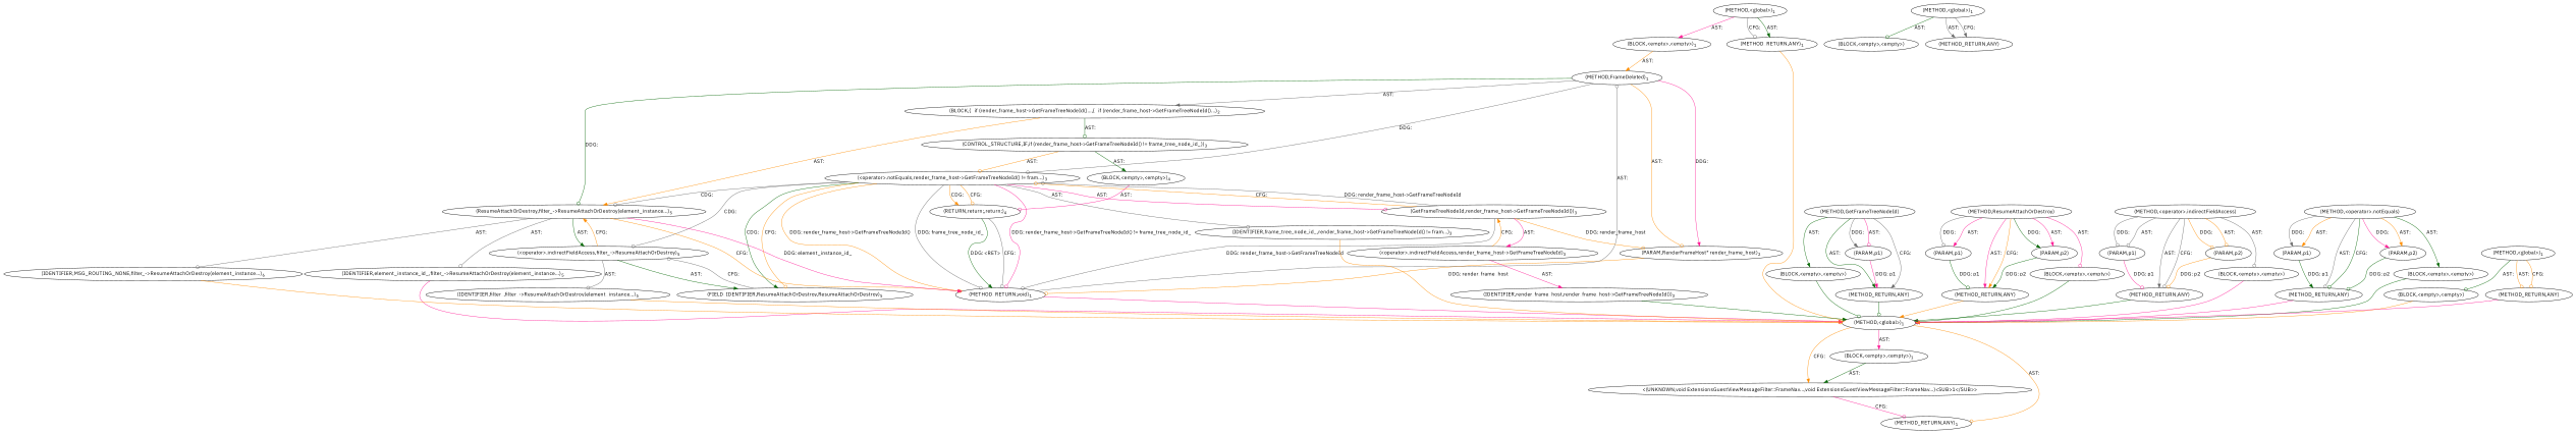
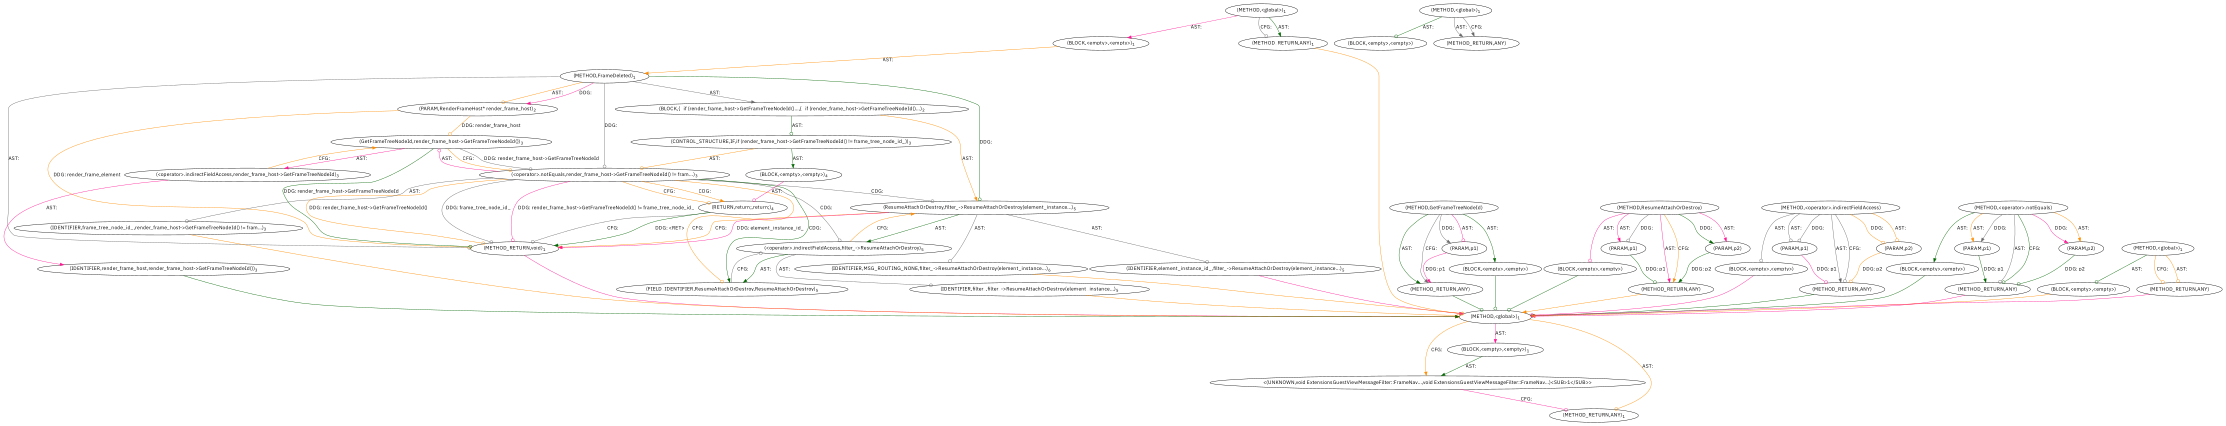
  digraph {
    fontname="IBM Plex Sans"
    node [fontname="IBM Plex Sans"]
    edge [arrowhead=odot color=darkorange fontname="IBM Plex Sans"]
    n1 [label=<(METHOD,&lt;global&gt;)<SUB>1</SUB>>]
    n2 [label=<(BLOCK,&lt;empty&gt;,&lt;empty&gt;)<SUB>1</SUB>>]
    n3 [label=<(METHOD_RETURN,ANY)<SUB>1</SUB>>]
    n4 [label=<(METHOD,FrameDeleted)<SUB>1</SUB>>]
    n5 [label=<(METHOD,&lt;global&gt;)<SUB>1</SUB>>]
    n6 [label=<(PARAM,RenderFrameHost* render_frame_host)<SUB>2</SUB>>]
    n7 [label=<(BLOCK,{   if (render_frame_host-&gt;GetFrameTreeNodeId()...,{   if (render_frame_host-&gt;GetFrameTreeNodeId()...)<SUB>2</SUB>>]
    n8 [label=<(&lt;operator&gt;.notEquals,render_frame_host-&gt;GetFrameTreeNodeId() != fram...)<SUB>3</SUB>>]
    n9 [label=<(ResumeAttachOrDestroy,filter_-&gt;ResumeAttachOrDestroy(element_instance...)<SUB>5</SUB>>]
    n10 [label=<(METHOD_RETURN,void)<SUB>1</SUB>>]
    n11 [label=<(GetFrameTreeNodeId,render_frame_host-&gt;GetFrameTreeNodeId())<SUB>3</SUB>>]
    n12 [label=<(CONTROL_STRUCTURE,IF,if (render_frame_host-&gt;GetFrameTreeNodeId() != frame_tree_node_id_))<SUB>3</SUB>>]
    n13 [label=<(RETURN,return;,return;)<SUB>4</SUB>>]
    n14 [label=<(IDENTIFIER,frame_tree_node_id_,render_frame_host-&gt;GetFrameTreeNodeId() != fram...)<SUB>3</SUB>>]
    n15 [label=<(&lt;operator&gt;.indirectFieldAccess,filter_-&gt;ResumeAttachOrDestroy)<SUB>5</SUB>>]
    n16 [label=<(FIELD_IDENTIFIER,ResumeAttachOrDestroy,ResumeAttachOrDestroy)<SUB>5</SUB>>]
    n17 [label=<(IDENTIFIER,element_instance_id_,filter_-&gt;ResumeAttachOrDestroy(element_instance...)<SUB>5</SUB>>]
    n18 [label=<(IDENTIFIER,MSG_ROUTING_NONE,filter_-&gt;ResumeAttachOrDestroy(element_instance...)<SUB>6</SUB>>]
    n19 [label=<(&lt;operator&gt;.indirectFieldAccess,render_frame_host-&gt;GetFrameTreeNodeId)<SUB>3</SUB>>]
    n20 [label=<(BLOCK,&lt;empty&gt;,&lt;empty&gt;)<SUB>4</SUB>>]
    n21 [label=<(IDENTIFIER,filter_,filter_-&gt;ResumeAttachOrDestroy(element_instance...)<SUB>5</SUB>>]
    n22 [label=<(IDENTIFIER,render_frame_host,render_frame_host-&gt;GetFrameTreeNodeId())<SUB>3</SUB>>]
    n23 [label=<(BLOCK,&lt;empty&gt;,&lt;empty&gt;)<SUB>1</SUB>>]
    n24 [label="<(UNKNOWN,void ExtensionsGuestViewMessageFilter::FrameNav...,void ExtensionsGuestViewMessageFilter::FrameNav...)<SUB>1</SUB>>"]
    n25 [label=<(METHOD_RETURN,ANY)<SUB>1</SUB>>]
    n26 [label=<(METHOD,GetFrameTreeNodeId)>]
    n27 [label=<(PARAM,p1)>]
    n28 [label=<(BLOCK,&lt;empty&gt;,&lt;empty&gt;)>]
    n29 [label=<(METHOD_RETURN,ANY)>]
    n30 [label=<(METHOD,ResumeAttachOrDestroy)>]
    n31 [label=<(PARAM,p1)>]
    n32 [label=<(PARAM,p2)>]
    n33 [label=<(BLOCK,&lt;empty&gt;,&lt;empty&gt;)>]
    n34 [label=<(METHOD_RETURN,ANY)>]
    n35 [label=<(METHOD,&lt;operator&gt;.indirectFieldAccess)>]
    n36 [label=<(PARAM,p1)>]
    n37 [label=<(PARAM,p2)>]
    n38 [label=<(BLOCK,&lt;empty&gt;,&lt;empty&gt;)>]
    n39 [label=<(METHOD_RETURN,ANY)>]
    n40 [label=<(METHOD,&lt;operator&gt;.notEquals)>]
    n41 [label=<(PARAM,p1)>]
    n42 [label=<(PARAM,p2)>]
    n43 [label=<(BLOCK,&lt;empty&gt;,&lt;empty&gt;)>]
    n44 [label=<(METHOD_RETURN,ANY)>]
    n45 [label=<(METHOD,&lt;global&gt;)<SUB>1</SUB>>]
    n46 [label=<(BLOCK,&lt;empty&gt;,&lt;empty&gt;)>]
    n47 [label=<(METHOD_RETURN,ANY)>]
    n48 [label=<(METHOD,&lt;global&gt;)<SUB>1</SUB>>]
    n49 [label=<(BLOCK,&lt;empty&gt;,&lt;empty&gt;)>]
    n50 [label=<(METHOD_RETURN,ANY)>]
    n1 -> n2 [arrowhead=normal color=deeppink label="AST: "]
    n1 -> n3 [arrowhead=normal color=darkgreen label="AST: "]
    n1 -> n3 [color=gray40 label="CFG: "]
    n2 -> n4 [arrowhead=normal label="AST: "]
    n3 -> n5
    n4 -> n6 [label="AST: "]
    n4 -> n6 [arrowhead=normal color=deeppink label="DDG: "]
    n4 -> n7 [arrowhead=normal color=gray40 label="AST: "]
    n4 -> n8 [color=gray40 label="DDG: "]
    n4 -> n9 [color=darkgreen label="DDG: "]
-   n10 -> n4 [color=gray40 label="AST: "]
+   n4 -> n10 [color=gray40 label="AST: "]
    n5 -> n23 [arrowhead=normal color=deeppink label="AST: "]
    n5 -> n24 [arrowhead=normal label="CFG: "]
    n5 -> n25 [label="AST: "]
-   n6 -> n10 [label="DDG: render_frame_host"]
-   n11 -> n6 [label="DDG: render_frame_host"]
+   n6 -> n10 [label="DDG: render_frame_element"]
+   n6 -> n11 [label="DDG: render_frame_host"]
    n7 -> n9 [arrowhead=normal label="AST: "]
    n7 -> n12 [color=darkgreen label="AST: "]
    n8 -> n9 [color=gray40 label="CDG: "]
    n8 -> n10 [label="DDG: render_frame_host-&gt;GetFrameTreeNodeId()"]
    n8 -> n10 [color=deeppink label="DDG: render_frame_host-&gt;GetFrameTreeNodeId() != frame_tree_node_id_"]
    n8 -> n10 [color=gray40 label="DDG: frame_tree_node_id_"]
    n8 -> n11 [color=deeppink label="AST: "]
    n8 -> n13 [label="CFG: "]
    n8 -> n13 [arrowhead=normal label="CDG: "]
    n8 -> n14 [color=gray40 label="AST: "]
    n8 -> n15 [color=gray40 label="CDG: "]
    n8 -> n16 [label="CFG: "]
    n8 -> n16 [arrowhead=normal color=darkgreen label="CDG: "]
    n9 -> n10 [arrowhead=normal label="CFG: "]
    n9 -> n10 [arrowhead=normal color=deeppink label="DDG: element_instance_id_"]
    n9 -> n15 [arrowhead=normal color=darkgreen label="AST: "]
    n9 -> n17 [color=gray40 label="AST: "]
    n9 -> n18 [color=gray40 label="AST: "]
    n10 -> n5 [arrowhead=normal color=deeppink]
    n11 -> n8 [label="CFG: "]
    n11 -> n8 [color=gray40 label="DDG: render_frame_host-&gt;GetFrameTreeNodeId"]
-   n11 -> n10 [color=gray40 label="DDG: render_frame_host-&gt;GetFrameTreeNodeId"]
+   n11 -> n10 [color=darkgreen label="DDG: render_frame_host-&gt;GetFrameTreeNodeId"]
    n11 -> n19 [arrowhead=normal color=deeppink label="AST: "]
    n12 -> n8 [label="AST: "]
    n12 -> n20 [arrowhead=normal color=darkgreen label="AST: "]
    n13 -> n10 [color=gray40 label="CFG: "]
    n13 -> n10 [arrowhead=normal color=darkgreen label="DDG: &lt;RET&gt;"]
    n14 -> n5 [arrowhead=normal]
    n15 -> n9 [arrowhead=normal label="CFG: "]
    n15 -> n16 [arrowhead=normal color=darkgreen label="AST: "]
    n15 -> n21 [color=gray40 label="AST: "]
    n16 -> n15 [color=gray40 label="CFG: "]
    n17 -> n5 [arrowhead=normal color=deeppink]
    n18 -> n5
    n19 -> n11 [arrowhead=normal label="CFG: "]
    n19 -> n22 [arrowhead=normal color=deeppink label="AST: "]
    n20 -> n13 [color=deeppink label="AST: "]
    n21 -> n5
    n22 -> n5 [arrowhead=normal color=darkgreen]
    n23 -> n24 [arrowhead=normal color=darkgreen label="AST: "]
    n24 -> n25 [color=deeppink label="CFG: "]
    n26 -> n27 [color=deeppink label="AST: "]
    n26 -> n27 [arrowhead=normal color=gray40 label="DDG: "]
    n26 -> n28 [arrowhead=normal color=darkgreen label="AST: "]
    n26 -> n29 [arrowhead=normal color=darkgreen label="AST: "]
    n26 -> n29 [arrowhead=normal color=gray40 label="CFG: "]
    n27 -> n29 [arrowhead=normal color=deeppink label="DDG: p1"]
    n28 -> n5 [color=darkgreen]
    n29 -> n5 [color=darkgreen]
    n30 -> n31 [arrowhead=normal color=deeppink label="AST: "]
    n30 -> n31 [color=gray40 label="DDG: "]
    n30 -> n32 [arrowhead=normal color=deeppink label="AST: "]
    n30 -> n32 [arrowhead=normal color=darkgreen label="DDG: "]
    n30 -> n33 [color=deeppink label="AST: "]
    n30 -> n34 [arrowhead=normal color=deeppink label="AST: "]
    n30 -> n34 [arrowhead=normal label="CFG: "]
    n31 -> n34 [color=darkgreen label="DDG: p1"]
    n32 -> n34 [arrowhead=normal color=darkgreen label="DDG: p2"]
    n33 -> n5 [color=darkgreen]
    n34 -> n5 [arrowhead=normal]
    n35 -> n36 [color=gray40 label="AST: "]
    n35 -> n36 [color=gray40 label="DDG: "]
    n35 -> n37 [label="AST: "]
    n35 -> n37 [label="DDG: "]
    n35 -> n38 [color=gray40 label="AST: "]
    n35 -> n39 [arrowhead=normal color=gray40 label="AST: "]
    n35 -> n39 [color=gray40 label="CFG: "]
    n36 -> n39 [color=deeppink label="DDG: p1"]
    n37 -> n39 [label="DDG: p2"]
    n38 -> n5 [color=deeppink]
    n39 -> n5 [arrowhead=normal color=darkgreen]
    n40 -> n41 [arrowhead=normal label="AST: "]
    n40 -> n41 [arrowhead=normal color=gray40 label="DDG: "]
    n40 -> n42 [arrowhead=normal label="AST: "]
    n40 -> n42 [arrowhead=normal color=deeppink label="DDG: "]
    n40 -> n43 [arrowhead=normal color=darkgreen label="AST: "]
    n40 -> n44 [color=gray40 label="AST: "]
    n40 -> n44 [color=darkgreen label="CFG: "]
    n41 -> n44 [arrowhead=normal color=darkgreen label="DDG: p1"]
    n42 -> n44 [color=darkgreen label="DDG: p2"]
    n43 -> n5 [color=darkgreen]
    n44 -> n5 [arrowhead=normal color=deeppink]
    n45 -> n46 [color=darkgreen label="AST: "]
    n45 -> n47 [label="AST: "]
    n45 -> n47 [label="CFG: "]
    n46 -> n5 [arrowhead=normal]
    n47 -> n5 [color=deeppink]
    n48 -> n49 [color=darkgreen label="AST: "]
    n48 -> n50 [arrowhead=normal color=gray40 label="AST: "]
    n48 -> n50 [arrowhead=normal color=gray40 label="CFG: "]
  }
